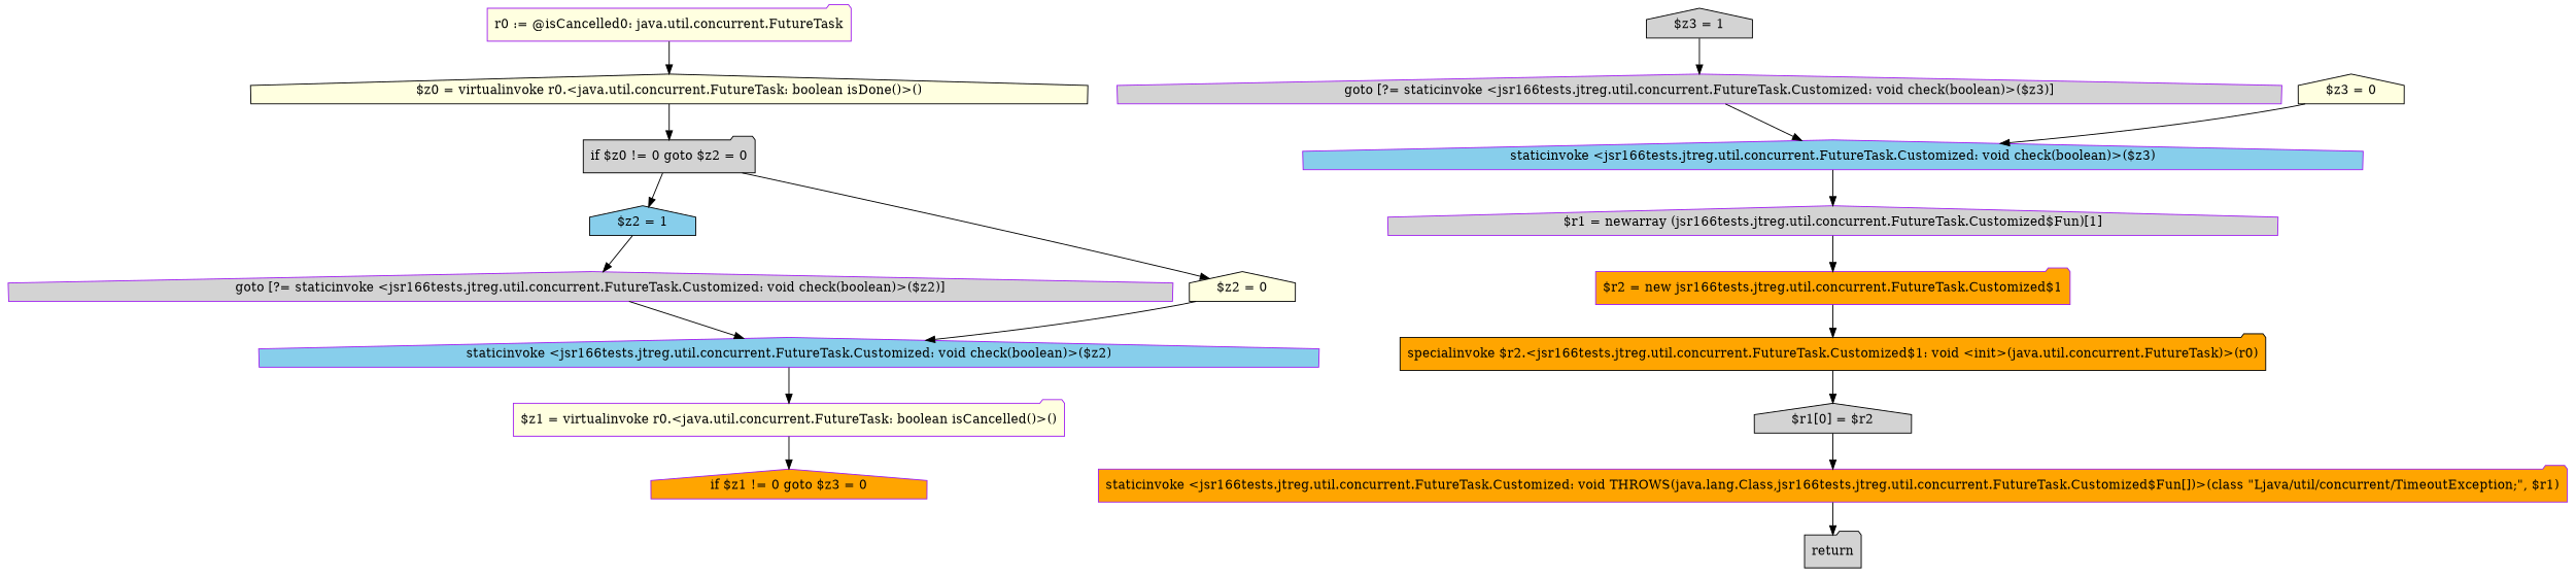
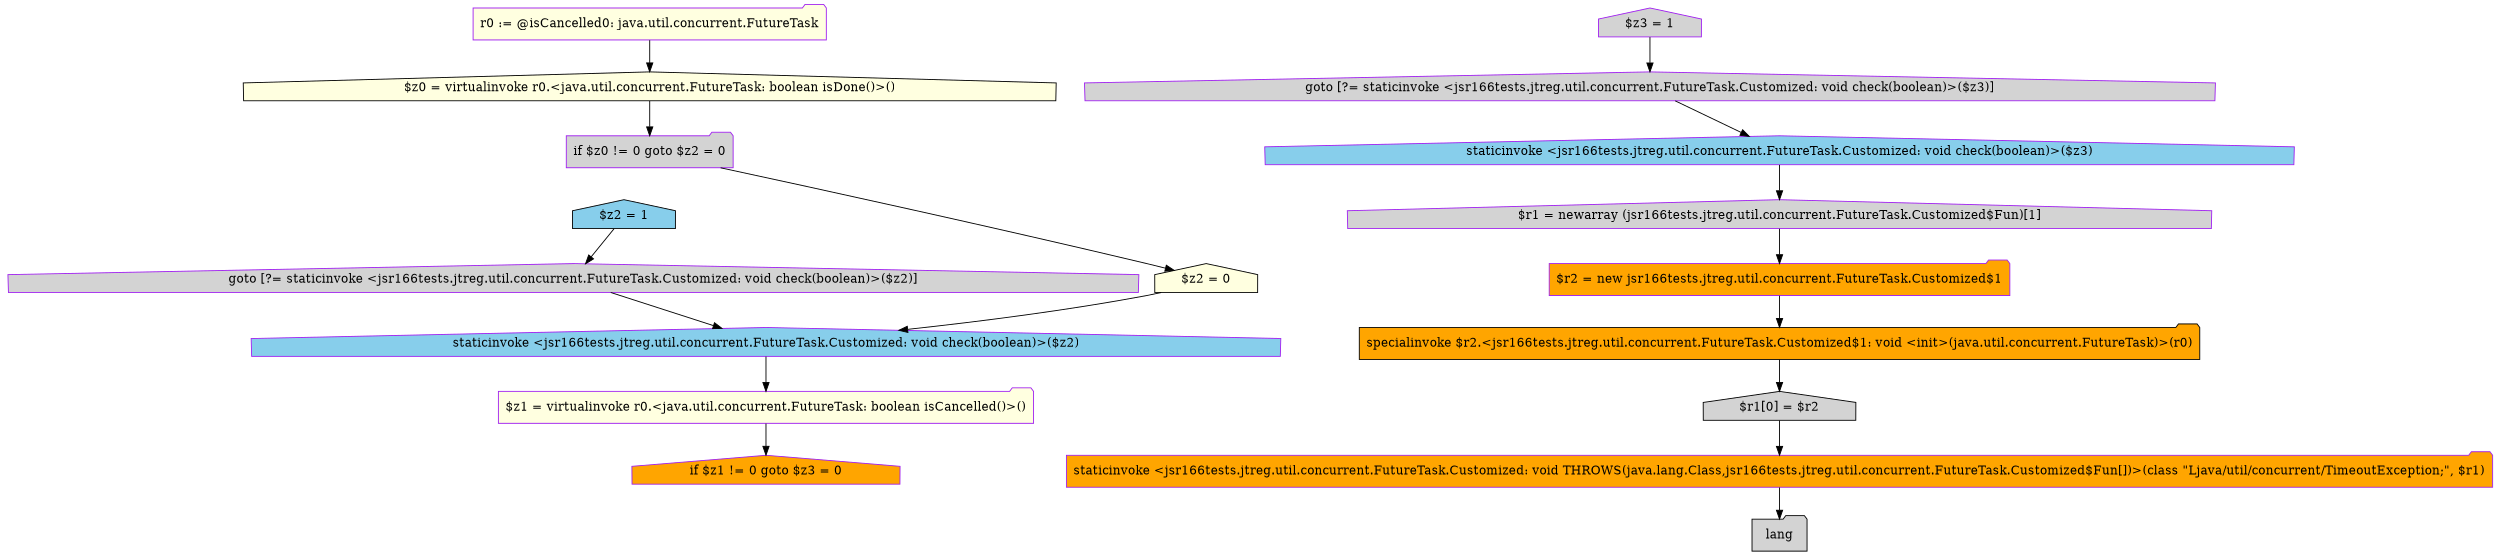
  digraph {
    node [color=purple fillcolor=lightgrey shape=house style=filled]
    n1 [fillcolor=lightyellow label="r0 := @isCancelled0: java.util.concurrent.FutureTask" shape=folder]
    "$z0 = virtualinvoke r0.<java.util.concurrent.FutureTask: boolean isDone()>()" [color=black fillcolor=lightyellow]
-   "if $z0 != 0 goto $z2 = 0" [color=black shape=folder]
+   "if $z0 != 0 goto $z2 = 0" [shape=folder]
    "$z2 = 1" [color=black fillcolor=skyblue]
    "$z2 = 0" [color=black fillcolor=lightyellow]
    "goto [?= staticinvoke <jsr166tests.jtreg.util.concurrent.FutureTask.Customized: void check(boolean)>($z2)]"
    "staticinvoke <jsr166tests.jtreg.util.concurrent.FutureTask.Customized: void check(boolean)>($z2)" [fillcolor=skyblue]
    "$z1 = virtualinvoke r0.<java.util.concurrent.FutureTask: boolean isCancelled()>()" [fillcolor=lightyellow shape=folder]
    "if $z1 != 0 goto $z3 = 0" [fillcolor=orange]
-   "$z3 = 1" [color=black]
+   "$z3 = 1"
    "goto [?= staticinvoke <jsr166tests.jtreg.util.concurrent.FutureTask.Customized: void check(boolean)>($z3)]"
-   "$z3 = 0" [color=black fillcolor=lightyellow]
    "staticinvoke <jsr166tests.jtreg.util.concurrent.FutureTask.Customized: void check(boolean)>($z3)" [fillcolor=skyblue]
    "$r1 = newarray (jsr166tests.jtreg.util.concurrent.FutureTask.Customized$Fun)[1]"
    "$r2 = new jsr166tests.jtreg.util.concurrent.FutureTask.Customized$1" [fillcolor=orange shape=folder]
    "specialinvoke $r2.<jsr166tests.jtreg.util.concurrent.FutureTask.Customized$1: void <init>(java.util.concurrent.FutureTask)>(r0)" [color=black fillcolor=orange shape=folder]
    "$r1[0] = $r2" [color=black]
    "staticinvoke <jsr166tests.jtreg.util.concurrent.FutureTask.Customized: void THROWS(java.lang.Class,jsr166tests.jtreg.util.concurrent.FutureTask.Customized$Fun[])>(class \"Ljava/util/concurrent/TimeoutException;\", $r1)" [fillcolor=orange shape=folder]
-   return [color=black shape=folder]
+   return [color=black shape=folder label=lang]
    n1 -> "$z0 = virtualinvoke r0.<java.util.concurrent.FutureTask: boolean isDone()>()"
    "$z0 = virtualinvoke r0.<java.util.concurrent.FutureTask: boolean isDone()>()" -> "if $z0 != 0 goto $z2 = 0"
-   "if $z0 != 0 goto $z2 = 0" -> "$z2 = 1"
    "if $z0 != 0 goto $z2 = 0" -> "$z2 = 0"
    "$z2 = 1" -> "goto [?= staticinvoke <jsr166tests.jtreg.util.concurrent.FutureTask.Customized: void check(boolean)>($z2)]"
    "$z2 = 0" -> "staticinvoke <jsr166tests.jtreg.util.concurrent.FutureTask.Customized: void check(boolean)>($z2)"
    "goto [?= staticinvoke <jsr166tests.jtreg.util.concurrent.FutureTask.Customized: void check(boolean)>($z2)]" -> "staticinvoke <jsr166tests.jtreg.util.concurrent.FutureTask.Customized: void check(boolean)>($z2)"
    "staticinvoke <jsr166tests.jtreg.util.concurrent.FutureTask.Customized: void check(boolean)>($z2)" -> "$z1 = virtualinvoke r0.<java.util.concurrent.FutureTask: boolean isCancelled()>()"
    "$z1 = virtualinvoke r0.<java.util.concurrent.FutureTask: boolean isCancelled()>()" -> "if $z1 != 0 goto $z3 = 0"
    "$z3 = 1" -> "goto [?= staticinvoke <jsr166tests.jtreg.util.concurrent.FutureTask.Customized: void check(boolean)>($z3)]"
    "goto [?= staticinvoke <jsr166tests.jtreg.util.concurrent.FutureTask.Customized: void check(boolean)>($z3)]" -> "staticinvoke <jsr166tests.jtreg.util.concurrent.FutureTask.Customized: void check(boolean)>($z3)"
-   "$z3 = 0" -> "staticinvoke <jsr166tests.jtreg.util.concurrent.FutureTask.Customized: void check(boolean)>($z3)"
    "staticinvoke <jsr166tests.jtreg.util.concurrent.FutureTask.Customized: void check(boolean)>($z3)" -> "$r1 = newarray (jsr166tests.jtreg.util.concurrent.FutureTask.Customized$Fun)[1]"
    "$r1 = newarray (jsr166tests.jtreg.util.concurrent.FutureTask.Customized$Fun)[1]" -> "$r2 = new jsr166tests.jtreg.util.concurrent.FutureTask.Customized$1"
    "$r2 = new jsr166tests.jtreg.util.concurrent.FutureTask.Customized$1" -> "specialinvoke $r2.<jsr166tests.jtreg.util.concurrent.FutureTask.Customized$1: void <init>(java.util.concurrent.FutureTask)>(r0)"
    "specialinvoke $r2.<jsr166tests.jtreg.util.concurrent.FutureTask.Customized$1: void <init>(java.util.concurrent.FutureTask)>(r0)" -> "$r1[0] = $r2"
    "$r1[0] = $r2" -> "staticinvoke <jsr166tests.jtreg.util.concurrent.FutureTask.Customized: void THROWS(java.lang.Class,jsr166tests.jtreg.util.concurrent.FutureTask.Customized$Fun[])>(class \"Ljava/util/concurrent/TimeoutException;\", $r1)"
    "staticinvoke <jsr166tests.jtreg.util.concurrent.FutureTask.Customized: void THROWS(java.lang.Class,jsr166tests.jtreg.util.concurrent.FutureTask.Customized$Fun[])>(class \"Ljava/util/concurrent/TimeoutException;\", $r1)" -> return
  }
